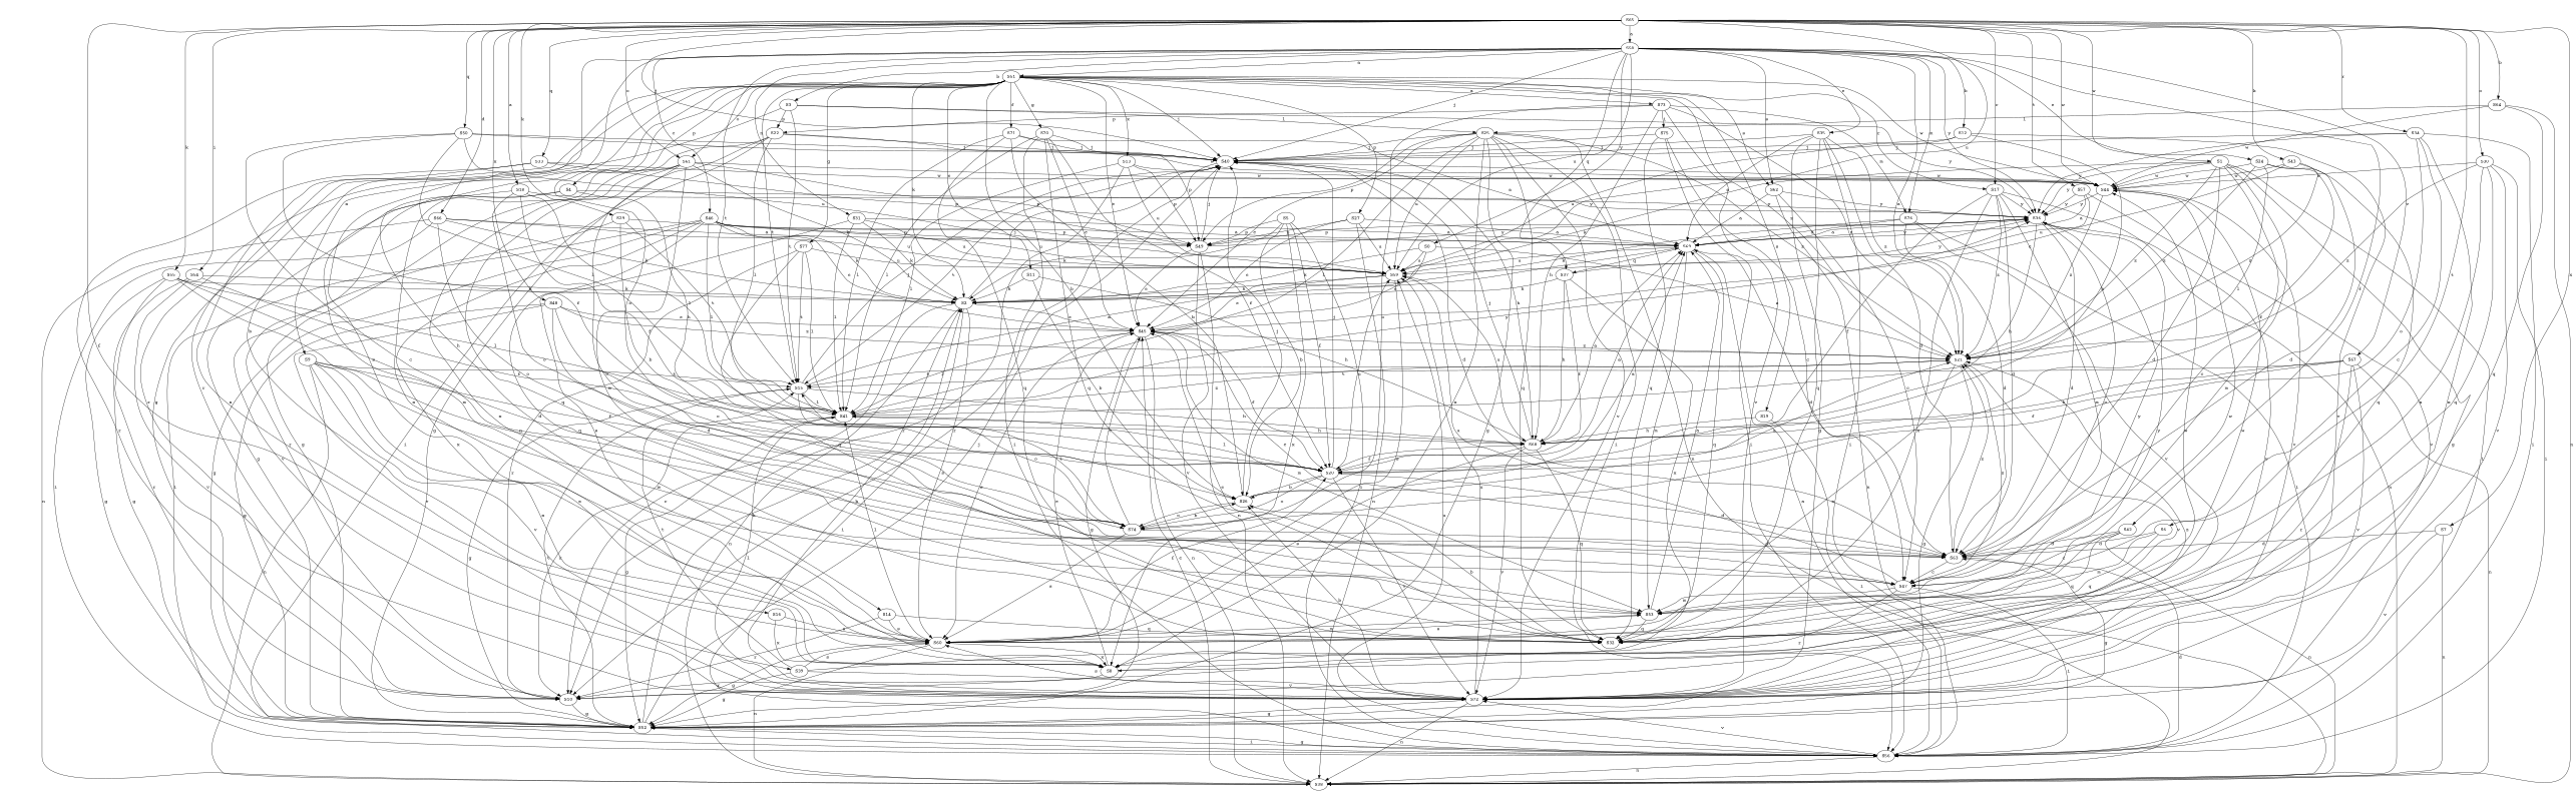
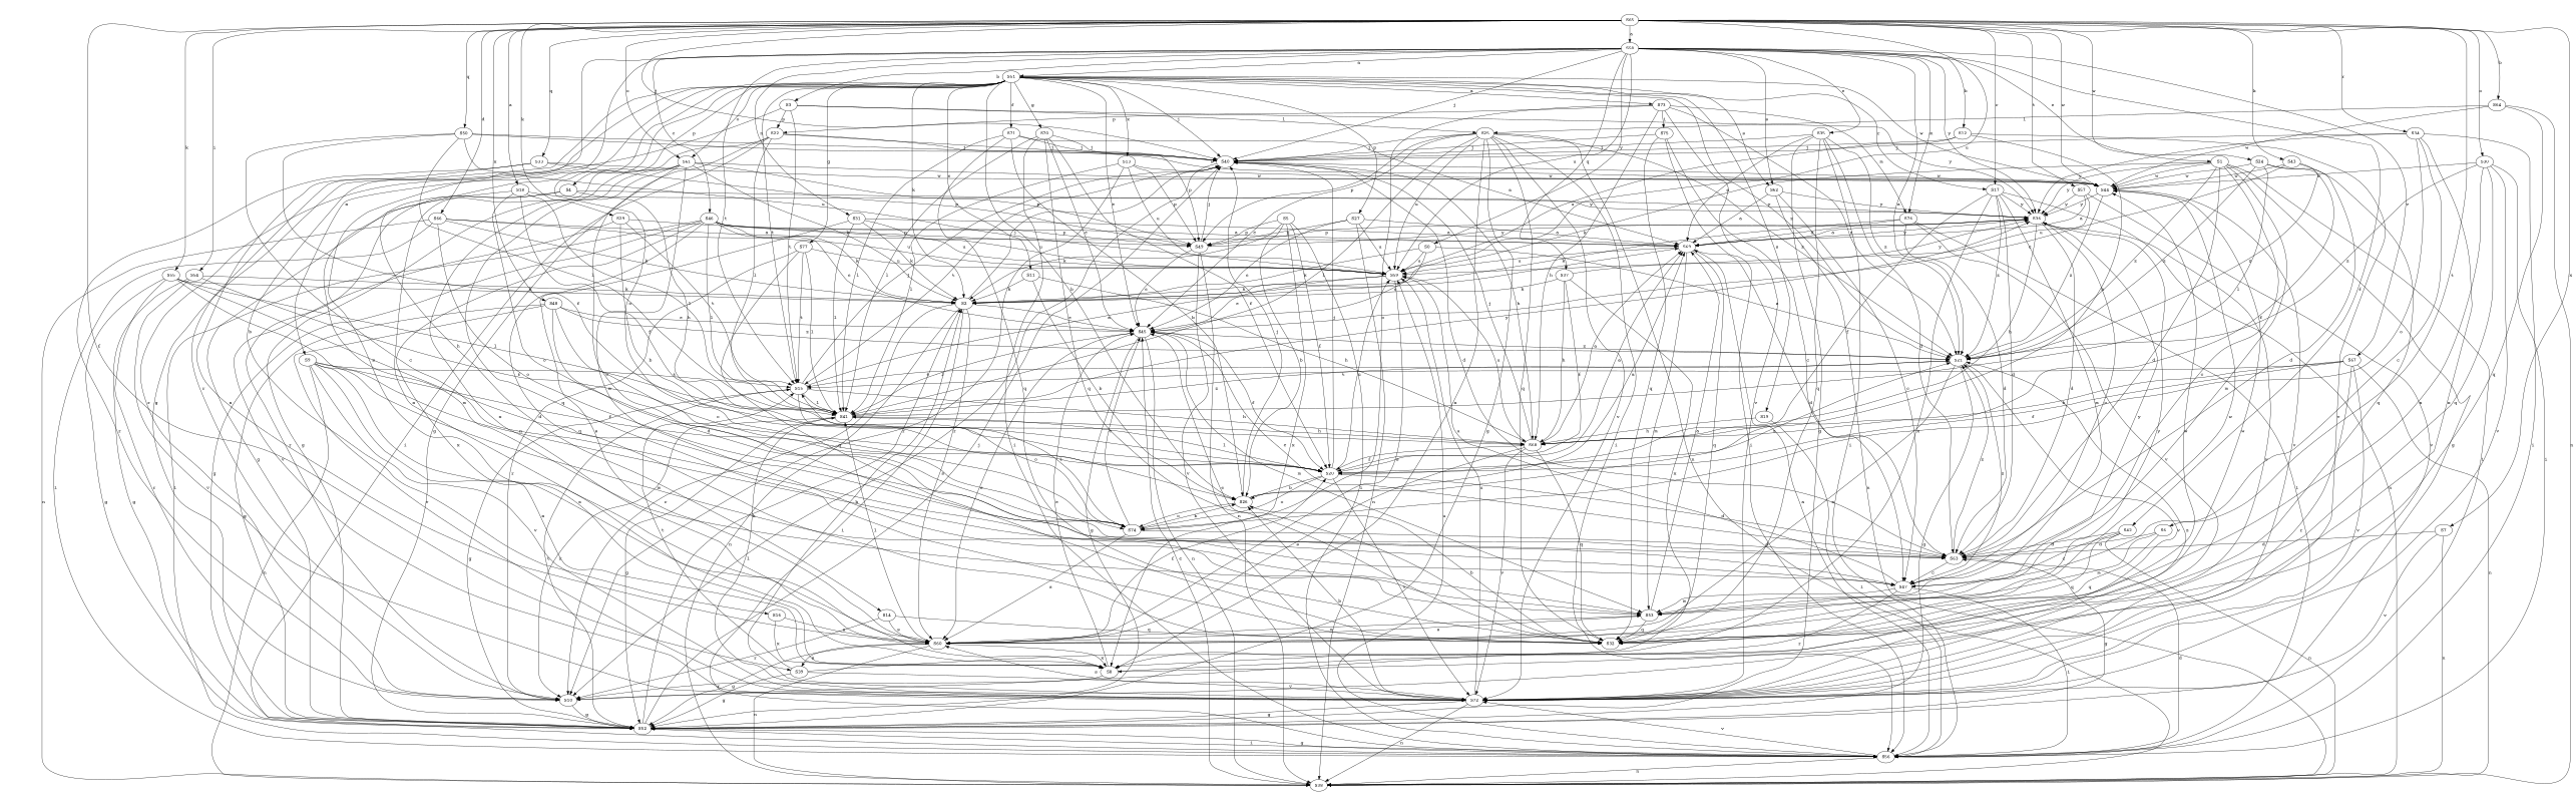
  strict digraph {
    fontname="Courier Prime"
    node [fontname="Courier Prime"]
    edge [fontname="Courier Prime"]
    S65
    S58
    S64
    S66
    S39
    S54
    S40
    S43
    S29
    S55
    S30
    S61
    S33
    S50
    S34
    S17
    S6
    S57
    S59
    S24
    S44
    S48
    S7
    S18
    S51
    S16
    S3
    S12
    S46
    S35
    S1
    S42
    S76
    S31
    S37
    S62
    S15
    S67
    S9
    S0
    S36
    S21
    S32
    S25
    S38
    S2
    S74
    S69
    S56
    S52
    S60
    S72
    S20
    S10
    S68
    S63
    S45
    S26
    S49
    S41
    S47
    S53
    S8
    S73
    S11
    S71
    S77
    S70
    S14
    S4
    S27
    S19
    S13
    S22
    S75
    S5
    S65 -> S58 [label=a]
    S65 -> S64 [label=b]
    S65 -> S66 [label=d]
    S65 -> S39 [label=f]
    S65 -> S54 [label=i]
    S65 -> S40 [label=j]
    S65 -> S43 [label=k]
    S65 -> S29 [label=k]
    S65 -> S55 [label=k]
    S65 -> S30 [label=o]
    S65 -> S61 [label=o]
    S65 -> S33 [label=q]
    S65 -> S50 [label=q]
    S65 -> S34 [label=r]
    S65 -> S17 [label=r]
    S65 -> S6 [label=t]
    S65 -> S57 [label=t]
    S65 -> S59 [label=u]
    S65 -> S24 [label=w]
    S65 -> S44 [label=w]
    S65 -> S48 [label=x]
    S65 -> S7 [label=x]
    S65 -> S18 [label=z]
    S58 -> S40 [label=j]
    S58 -> S59 [label=u]
    S58 -> S51 [label=a]
    S58 -> S16 [label=b]
    S58 -> S3 [label=b]
    S58 -> S12 [label=b]
    S58 -> S46 [label=c]
    S58 -> S35 [label=e]
    S58 -> S1 [label=e]
    S58 -> S42 [label=f]
    S58 -> S76 [label=m]
    S58 -> S31 [label=n]
    S58 -> S37 [label=q]
    S58 -> S62 [label=s]
    S58 -> S15 [label=t]
    S58 -> S67 [label=v]
    S58 -> S9 [label=x]
    S58 -> S0 [label=y]
    S58 -> S36 [label=y]
    S58 -> S21 [label=z]
    S64 -> S44 [label=w]
    S64 -> S32 [label=q]
    S64 -> S25 [label=l]
    S64 -> S38 [label=n]
    S66 -> S59 [label=u]
    S66 -> S38 [label=n]
    S66 -> S2 [label=k]
    S66 -> S74 [label=o]
    S66 -> S69 [label=a]
    S66 -> S56 [label=i]
    S39 -> S44 [label=w]
    S39 -> S15 [label=t]
    S39 -> S52 [label=g]
-   S39 -> S60 [label=s]
+   S60 -> S39 [label=s]
    S39 -> S72 [label=v]
    S54 -> S2 [label=k]
    S54 -> S52 [label=g]
    S54 -> S72 [label=v]
    S54 -> S20 [label=f]
    S40 -> S44 [label=w]
    S40 -> S15 [label=t]
    S40 -> S10 [label=r]
    S40 -> S68 [label=h]
    S40 -> S63 [label=d]
    S43 -> S44 [label=w]
    S43 -> S21 [label=z]
    S43 -> S32 [label=q]
    S43 -> S45 [label=e]
    S29 -> S15 [label=t]
    S29 -> S72 [label=v]
    S29 -> S26 [label=b]
    S29 -> S49 [label=p]
    S55 -> S2 [label=k]
    S55 -> S52 [label=g]
    S55 -> S10 [label=r]
    S55 -> S63 [label=d]
    S55 -> S41 [label=l]
    S55 -> S47 [label=n]
    S30 -> S44 [label=w]
    S30 -> S21 [label=z]
    S30 -> S32 [label=q]
    S30 -> S56 [label=i]
    S30 -> S60 [label=s]
    S30 -> S72 [label=v]
    S61 -> S44 [label=w]
    S61 -> S32 [label=q]
    S61 -> S2 [label=k]
    S61 -> S52 [label=g]
    S61 -> S49 [label=p]
    S61 -> S47 [label=c]
    S61 -> S53 [label=m]
    S61 -> S8 [label=x]
    S33 -> S44 [label=w]
    S33 -> S60 [label=s]
    S33 -> S10 [label=r]
    S33 -> S49 [label=p]
    S50 -> S40 [label=j]
    S50 -> S59 [label=u]
    S50 -> S44 [label=w]
    S50 -> S20 [label=f]
    S50 -> S41 [label=l]
    S50 -> S47 [label=c]
    S34 -> S40 [label=j]
    S34 -> S36 [label=y]
    S34 -> S74 [label=o]
    S34 -> S56 [label=i]
    S34 -> S47 [label=c]
    S34 -> S8 [label=x]
    S17 -> S36 [label=y]
    S17 -> S21 [label=z]
    S17 -> S38 [label=n]
    S17 -> S20 [label=f]
    S17 -> S63 [label=d]
    S17 -> S53 [label=m]
    S17 -> S8 [label=x]
    S6 -> S32 [label=q]
    S6 -> S63 [label=d]
    S6 -> S53 [label=m]
    S57 -> S59 [label=u]
    S57 -> S36 [label=y]
    S57 -> S69 [label=a]
    S57 -> S72 [label=v]
    S59 -> S2 [label=k]
    S59 -> S60 [label=s]
    S59 -> S45 [label=e]
    S24 -> S44 [label=w]
    S24 -> S21 [label=z]
    S24 -> S20 [label=f]
    S24 -> S63 [label=d]
    S24 -> S41 [label=l]
    S44 -> S36 [label=y]
    S44 -> S21 [label=z]
    S44 -> S72 [label=v]
    S48 -> S21 [label=z]
    S48 -> S74 [label=o]
    S48 -> S52 [label=g]
    S48 -> S72 [label=v]
    S48 -> S63 [label=d]
    S48 -> S45 [label=e]
    S7 -> S38 [label=n]
    S7 -> S72 [label=v]
    S7 -> S63 [label=d]
    S18 -> S36 [label=y]
    S18 -> S74 [label=o]
    S18 -> S20 [label=f]
    S18 -> S41 [label=l]
    S18 -> S53 [label=m]
    S51 -> S40 [label=j]
    S51 -> S61 [label=o]
    S51 -> S17 [label=r]
    S51 -> S44 [label=w]
    S51 -> S62 [label=s]
    S51 -> S15 [label=t]
    S51 -> S21 [label=z]
    S51 -> S2 [label=k]
    S51 -> S74 [label=o]
    S51 -> S52 [label=g]
    S51 -> S60 [label=s]
    S51 -> S10 [label=r]
    S51 -> S45 [label=e]
    S51 -> S26 [label=b]
    S51 -> S73 [label=a]
    S51 -> S11 [label=e]
    S51 -> S71 [label=f]
    S51 -> S77 [label=g]
    S51 -> S70 [label=g]
    S51 -> S14 [label=h]
    S51 -> S4 [label=p]
    S51 -> S27 [label=p]
    S51 -> S19 [label=s]
    S51 -> S13 [label=x]
    S16 -> S60 [label=s]
    S16 -> S8 [label=x]
    S3 -> S15 [label=t]
    S3 -> S36 [label=y]
    S3 -> S25 [label=l]
    S3 -> S10 [label=r]
    S3 -> S22 [label=p]
    S12 -> S40 [label=j]
    S12 -> S59 [label=u]
    S12 -> S72 [label=v]
    S12 -> S68 [label=h]
    S46 -> S59 [label=u]
    S46 -> S32 [label=q]
    S46 -> S2 [label=k]
    S46 -> S69 [label=a]
    S46 -> S56 [label=i]
    S46 -> S52 [label=g]
    S46 -> S45 [label=e]
    S46 -> S49 [label=p]
    S46 -> S41 [label=l]
    S46 -> S8 [label=x]
    S35 -> S40 [label=j]
    S35 -> S21 [label=z]
    S35 -> S32 [label=q]
    S35 -> S69 [label=a]
    S35 -> S56 [label=i]
    S35 -> S52 [label=g]
    S35 -> S63 [label=d]
    S1 -> S44 [label=w]
    S1 -> S36 [label=y]
    S1 -> S21 [label=z]
    S1 -> S2 [label=k]
    S1 -> S56 [label=i]
    S1 -> S52 [label=g]
    S1 -> S63 [label=d]
    S1 -> S47 [label=c]
    S1 -> S53 [label=m]
    S42 -> S32 [label=q]
    S42 -> S38 [label=n]
    S42 -> S63 [label=d]
    S42 -> S47 [label=c]
    S76 -> S2 [label=k]
    S76 -> S69 [label=a]
    S76 -> S56 [label=i]
    S76 -> S72 [label=v]
    S76 -> S63 [label=d]
    S31 -> S59 [label=u]
    S31 -> S2 [label=k]
    S31 -> S69 [label=a]
    S31 -> S60 [label=s]
    S31 -> S41 [label=l]
    S37 -> S36 [label=y]
    S37 -> S2 [label=k]
    S37 -> S20 [label=f]
    S37 -> S68 [label=h]
    S37 -> S8 [label=x]
    S62 -> S36 [label=y]
    S62 -> S38 [label=n]
    S62 -> S69 [label=a]
    S62 -> S47 [label=c]
    S15 -> S40 [label=j]
    S15 -> S74 [label=o]
    S15 -> S69 [label=a]
    S15 -> S52 [label=g]
    S15 -> S68 [label=h]
    S15 -> S41 [label=l]
    S67 -> S15 [label=t]
    S67 -> S38 [label=n]
    S67 -> S72 [label=v]
    S67 -> S20 [label=f]
    S67 -> S10 [label=r]
    S67 -> S68 [label=h]
    S9 -> S15 [label=t]
    S9 -> S38 [label=n]
    S9 -> S60 [label=s]
    S9 -> S72 [label=v]
    S9 -> S20 [label=f]
    S9 -> S53 [label=m]
    S9 -> S8 [label=x]
    S0 -> S59 [label=u]
    S0 -> S21 [label=z]
    S0 -> S2 [label=k]
    S0 -> S45 [label=e]
    S36 -> S69 [label=a]
    S36 -> S72 [label=v]
    S36 -> S68 [label=h]
    S36 -> S63 [label=d]
    S36 -> S49 [label=p]
    S36 -> S47 [label=c]
    S21 -> S15 [label=t]
    S21 -> S52 [label=g]
    S21 -> S60 [label=s]
    S21 -> S72 [label=v]
    S32 -> S44 [label=w]
    S32 -> S45 [label=e]
    S32 -> S26 [label=b]
    S25 -> S40 [label=j]
    S25 -> S59 [label=u]
    S25 -> S21 [label=z]
    S25 -> S32 [label=q]
    S25 -> S38 [label=n]
    S25 -> S56 [label=i]
    S25 -> S52 [label=g]
    S25 -> S72 [label=v]
    S25 -> S45 [label=e]
    S25 -> S49 [label=p]
    S25 -> S41 [label=l]
    S25 -> S8 [label=x]
    S38 -> S45 [label=e]
    S2 -> S40 [label=j]
    S2 -> S38 [label=n]
    S2 -> S56 [label=i]
    S2 -> S60 [label=s]
    S2 -> S10 [label=r]
    S2 -> S45 [label=e]
    S74 -> S15 [label=t]
    S74 -> S60 [label=s]
    S74 -> S63 [label=d]
    S74 -> S45 [label=e]
    S74 -> S26 [label=b]
    S69 -> S59 [label=u]
-   S69 -> S37 [label=q]
    S69 -> S36 [label=y]
    S69 -> S32 [label=q]
    S69 -> S63 [label=d]
    S69 -> S53 [label=m]
    S56 -> S59 [label=u]
    S56 -> S38 [label=n]
    S56 -> S69 [label=a]
    S56 -> S52 [label=g]
    S56 -> S72 [label=v]
    S56 -> S63 [label=d]
    S52 -> S40 [label=j]
    S52 -> S15 [label=t]
    S52 -> S2 [label=k]
    S52 -> S56 [label=i]
    S60 -> S36 [label=y]
    S60 -> S38 [label=n]
    S60 -> S52 [label=g]
    S60 -> S20 [label=f]
    S60 -> S41 [label=l]
    S60 -> S53 [label=m]
    S60 -> S8 [label=x]
    S72 -> S59 [label=u]
    S72 -> S21 [label=z]
    S72 -> S38 [label=n]
    S72 -> S2 [label=k]
    S72 -> S52 [label=g]
    S72 -> S60 [label=s]
    S72 -> S26 [label=b]
    S72 -> S41 [label=l]
    S20 -> S40 [label=j]
    S20 -> S59 [label=u]
    S20 -> S74 [label=o]
    S20 -> S69 [label=a]
    S20 -> S72 [label=v]
    S20 -> S63 [label=d]
    S20 -> S26 [label=b]
    S20 -> S41 [label=l]
    S10 -> S52 [label=g]
    S68 -> S40 [label=j]
    S68 -> S59 [label=u]
    S68 -> S32 [label=q]
    S68 -> S69 [label=a]
    S68 -> S60 [label=s]
    S68 -> S72 [label=v]
    S68 -> S20 [label=f]
    S63 -> S21 [label=z]
    S63 -> S52 [label=g]
    S63 -> S45 [label=e]
    S63 -> S47 [label=c]
    S45 -> S21 [label=z]
    S45 -> S38 [label=n]
    S45 -> S52 [label=g]
    S45 -> S60 [label=s]
    S45 -> S20 [label=f]
    S45 -> S41 [label=l]
    S45 -> S53 [label=m]
    S26 -> S40 [label=j]
    S26 -> S21 [label=z]
    S26 -> S74 [label=o]
    S26 -> S69 [label=a]
    S49 -> S40 [label=j]
    S49 -> S36 [label=y]
    S49 -> S38 [label=n]
    S49 -> S72 [label=v]
    S49 -> S45 [label=e]
    S41 -> S36 [label=y]
    S41 -> S21 [label=z]
    S41 -> S52 [label=g]
    S41 -> S10 [label=r]
    S41 -> S68 [label=h]
    S47 -> S59 [label=u]
    S47 -> S21 [label=z]
    S47 -> S56 [label=i]
    S47 -> S10 [label=r]
    S47 -> S53 [label=m]
    S53 -> S36 [label=y]
    S53 -> S32 [label=q]
    S53 -> S69 [label=a]
    S53 -> S60 [label=s]
    S8 -> S44 [label=w]
    S8 -> S10 [label=r]
    S8 -> S45 [label=e]
    S73 -> S76 [label=m]
    S73 -> S21 [label=z]
    S73 -> S74 [label=o]
    S73 -> S72 [label=v]
    S73 -> S68 [label=h]
    S73 -> S22 [label=p]
    S73 -> S75 [label=i]
    S11 -> S2 [label=k]
    S11 -> S68 [label=h]
    S11 -> S26 [label=b]
    S71 -> S40 [label=j]
    S71 -> S32 [label=q]
    S71 -> S69 [label=a]
    S71 -> S26 [label=b]
    S71 -> S41 [label=l]
    S77 -> S59 [label=u]
    S77 -> S15 [label=t]
    S77 -> S32 [label=q]
    S77 -> S10 [label=r]
    S77 -> S41 [label=l]
    S70 -> S40 [label=j]
    S70 -> S32 [label=q]
    S70 -> S56 [label=i]
    S70 -> S20 [label=f]
    S70 -> S45 [label=e]
    S70 -> S41 [label=l]
    S14 -> S32 [label=q]
    S14 -> S60 [label=s]
    S14 -> S10 [label=r]
    S4 -> S36 [label=y]
    S4 -> S52 [label=g]
    S4 -> S10 [label=r]
    S4 -> S68 [label=h]
    S27 -> S59 [label=u]
    S27 -> S38 [label=n]
    S27 -> S69 [label=a]
    S27 -> S45 [label=e]
    S27 -> S49 [label=p]
    S19 -> S56 [label=i]
    S19 -> S68 [label=h]
    S13 -> S59 [label=u]
    S13 -> S44 [label=w]
    S13 -> S10 [label=r]
    S13 -> S49 [label=p]
    S13 -> S41 [label=l]
    S22 -> S40 [label=j]
    S22 -> S56 [label=i]
    S22 -> S52 [label=g]
    S22 -> S49 [label=p]
    S22 -> S41 [label=l]
    S22 -> S8 [label=x]
    S75 -> S40 [label=j]
    S75 -> S32 [label=q]
    S75 -> S56 [label=i]
    S75 -> S47 [label=c]
    S5 -> S2 [label=k]
    S5 -> S56 [label=i]
    S5 -> S20 [label=f]
    S5 -> S26 [label=b]
    S5 -> S49 [label=p]
    S5 -> S8 [label=x]
  }
